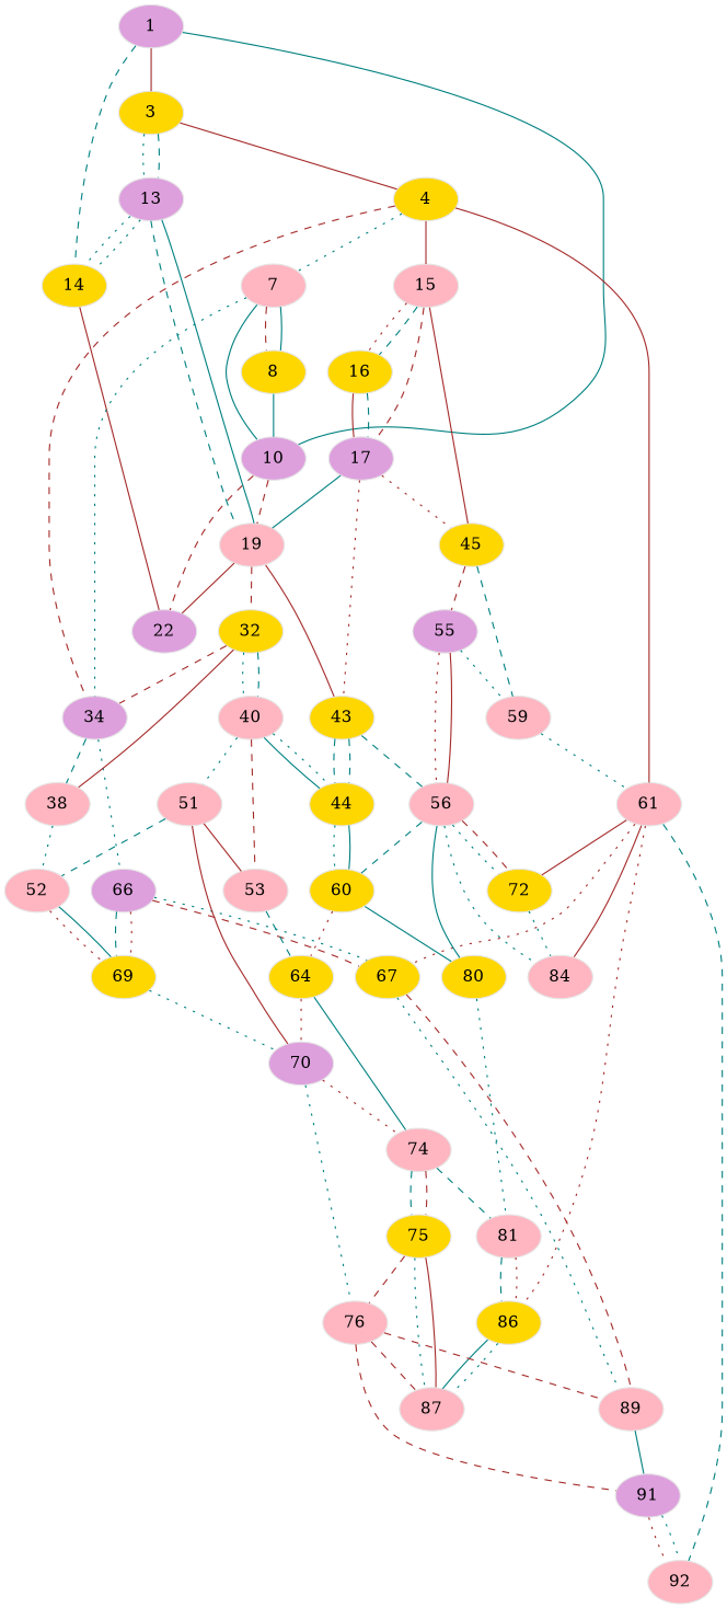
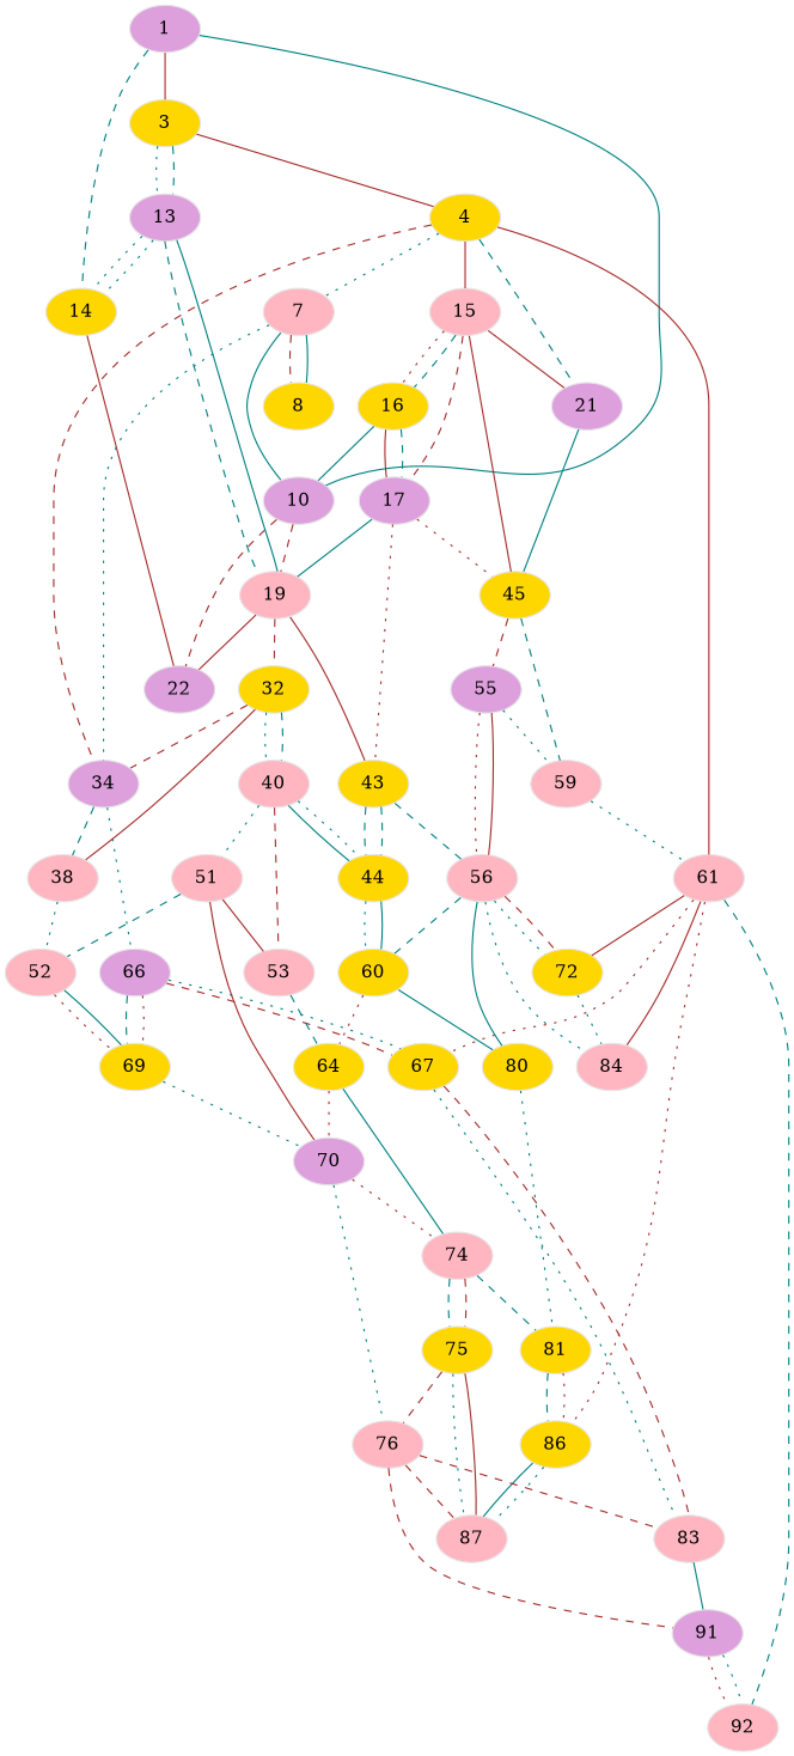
  graph {
    node [color=gray90 fillcolor=lightpink style=filled]
    edge [color=teal style=dashed]
    1 [fillcolor=plum super="+9+2"]
    3 [fillcolor=gold]
    10 [fillcolor=plum super="+11+23"]
    14 [fillcolor=gold]
    4 [fillcolor=gold super="+5"]
    13 [fillcolor=plum]
    19 [super="+25"]
    22 [fillcolor=plum]
    7 [super="+24"]
    15 [super="+20"]
+   21 [fillcolor=plum super="+29"]
    34 [fillcolor=plum super="+35"]
    61 [super="+68+89+62"]
    8 [fillcolor=gold]
    16 [fillcolor=gold]
    17 [fillcolor=plum super="+18"]
    45 [fillcolor=gold super="+46+50"]
    38
    66 [fillcolor=plum]
    72 [fillcolor=gold]
    84
    67 [fillcolor=gold]
    86 [fillcolor=gold]
    92
    43 [fillcolor=gold super="+48"]
    32 [fillcolor=gold super="+33"]
    55 [fillcolor=plum]
    59
    44 [fillcolor=gold]
    56 [super="+57"]
    40 [super="+41"]
    52
    51 [super="+54"]
    53
    69 [fillcolor=gold]
    60 [fillcolor=gold super="+63"]
    70 [fillcolor=plum super="+71+73"]
    64 [fillcolor=gold super="+65"]
    80 [fillcolor=gold]
    74 [super="+77"]
    76 [super="+82"]
-   81
-   83 [label=89]
+   81 [fillcolor=gold]
+   83
    87
    75 [fillcolor=gold]
    91 [fillcolor=plum]
    1 -- 3 [color=brown style=solid]
    1 -- 10 [style=solid]
    1 -- 14
    3 -- 4 [color=brown style=solid]
    3 -- 13 [style=dotted]
    3 -- 13
    10 -- 19 [color=brown]
    10 -- 22 [color=brown]
    14 -- 22 [color=brown style=solid]
    4 -- 7 [style=dotted]
    4 -- 15 [color=brown style=solid]
+   4 -- 21
    4 -- 34 [color=brown]
    4 -- 61 [color=brown style=solid weight=2]
    13 -- 14 [style=dotted]
    13 -- 14 [style=dotted]
    13 -- 19
    13 -- 19 [style=solid]
    19 -- 22 [color=brown style=solid]
    19 -- 43 [color=brown style=solid]
    19 -- 32 [color=brown]
    7 -- 10 [style=solid]
    7 -- 34 [style=dotted]
    7 -- 8 [color=brown]
    7 -- 8 [style=solid]
+   15 -- 21 [color=brown style=solid weight=2]
    15 -- 16 [color=brown style=dotted weight=2]
    15 -- 16
    15 -- 17 [color=brown]
    15 -- 45 [color=brown style=solid]
+   21 -- 45 [style=solid]
    34 -- 38
    34 -- 66 [style=dotted]
    61 -- 72 [color=brown style=solid]
    61 -- 84 [color=brown style=solid]
    61 -- 67 [color=brown style=dotted]
    61 -- 86 [color=brown style=dotted]
    61 -- 92 [weight=2]
-   8 -- 10 [style=solid]
+   16 -- 10 [style=solid]
    16 -- 17 [color=brown style=solid]
    16 -- 17
    17 -- 19 [style=solid]
    17 -- 45 [color=brown style=dotted]
    17 -- 43 [color=brown style=dotted]
    45 -- 55 [color=brown]
    45 -- 59
    38 -- 52 [style=dotted]
    66 -- 67 [color=brown]
    66 -- 67 [style=dotted]
    66 -- 69
    66 -- 69 [color=brown style=dotted]
    72 -- 84 [style=dotted]
    67 -- 83 [style=dotted]
    67 -- 83 [color=brown]
    86 -- 87 [style=solid]
    86 -- 87 [style=dotted]
    43 -- 44
    43 -- 44
    43 -- 56
    32 -- 34 [color=brown]
    32 -- 38 [color=brown style=solid]
    32 -- 40 [style=dotted weight=3]
    32 -- 40
    55 -- 59 [style=dotted]
    55 -- 56 [color=brown style=dotted]
    55 -- 56 [color=brown style=solid]
    59 -- 61 [style=dotted]
    44 -- 60 [style=dotted]
    44 -- 60 [style=solid]
    56 -- 72 [style=dotted]
    56 -- 72 [color=brown]
    56 -- 84 [style=dotted]
    56 -- 60 [weight=2]
    56 -- 80 [style=solid]
    40 -- 44 [style=solid]
    40 -- 44 [style=dotted]
    40 -- 51 [style=dotted]
    40 -- 53 [color=brown]
    52 -- 69 [color=brown style=dotted]
    52 -- 69 [style=solid]
    51 -- 52
    51 -- 53 [color=brown style=solid]
    51 -- 70 [color=brown style=solid]
    53 -- 64
    69 -- 70 [style=dotted]
    60 -- 64 [color=brown style=dotted]
    60 -- 80 [style=solid]
    70 -- 74 [color=brown style=dotted]
    70 -- 76 [style=dotted]
    64 -- 70 [color=brown style=dotted]
    64 -- 74 [style=solid]
    80 -- 81 [style=dotted]
    74 -- 81
    74 -- 75
    74 -- 75 [color=brown]
    76 -- 83 [color=brown]
    76 -- 87 [color=brown]
    76 -- 91 [color=brown]
    81 -- 86
    81 -- 86 [color=brown style=dotted]
    83 -- 91 [style=solid]
    75 -- 76 [color=brown]
    75 -- 87 [style=dotted]
    75 -- 87 [color=brown style=solid]
    91 -- 92 [color=brown style=dotted]
    91 -- 92 [style=dotted]
  }
